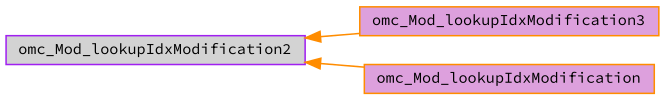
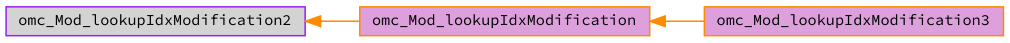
  digraph {
    fontname="Source Code Pro"
    rankdir=LR
    node [color=darkorange fillcolor=plum fontname="Source Code Pro" fontsize=10 shape=record style=filled]
    edge [color=darkorange dir=back fontname="Source Code Pro" fontsize=10 labelfontname=Helvetica labelfontsize=10 style=solid]
    n1 [color=purple fillcolor=lightgrey fontcolor=black height=0.2 label=omc_Mod_lookupIdxModification2 width=0.4]
    n2 [height=0.2 label=omc_Mod_lookupIdxModification3 width=0.4]
    n3 [height=0.2 label=omc_Mod_lookupIdxModification width=0.4]
-   n1 -> n2
+   n3 -> n2
    n1 -> n3
  }
